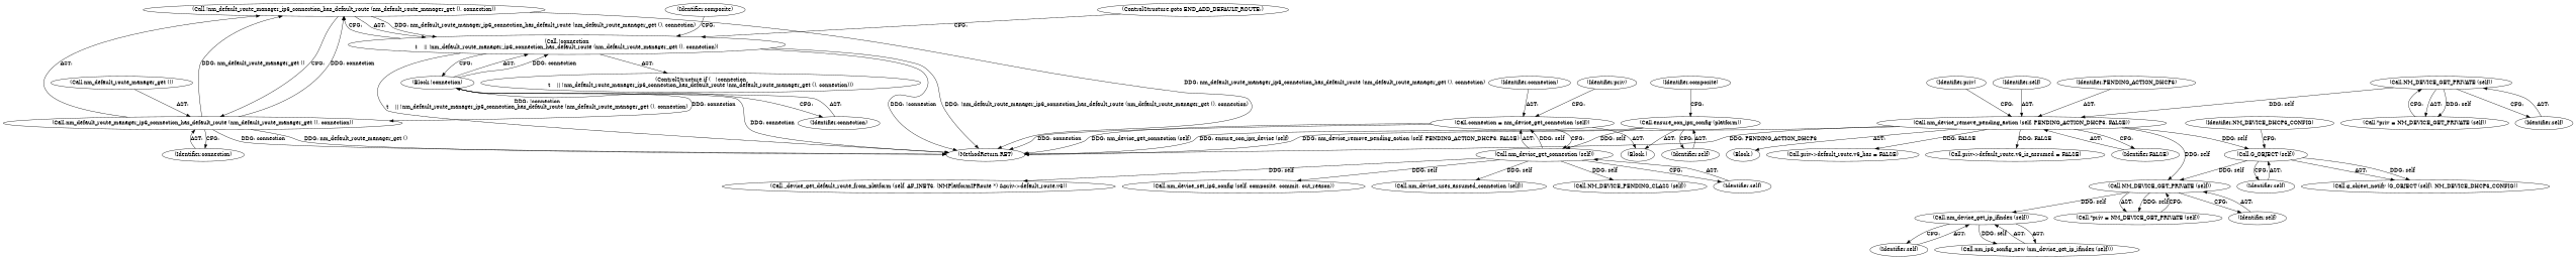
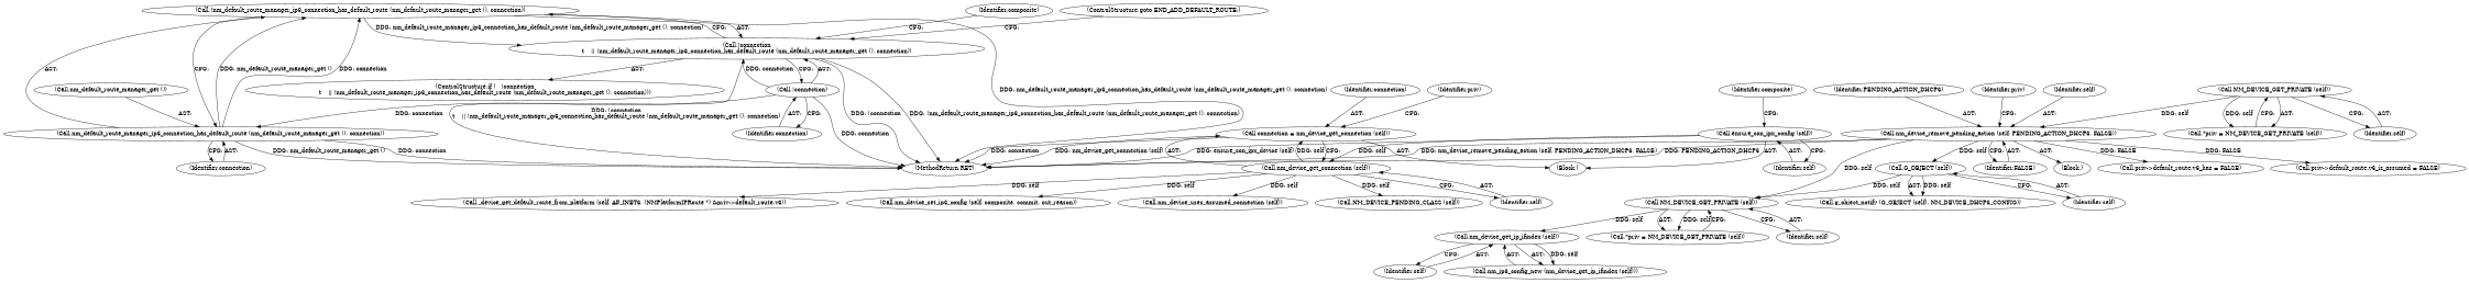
  digraph {
    n1 [label="(Call,!nm_default_route_manager_ip6_connection_has_default_route (nm_default_route_manager_get (), connection))"]
    n2 [label="(Call,nm_default_route_manager_ip6_connection_has_default_route (nm_default_route_manager_get (), connection))"]
    n3 [label="(Call,!connection\n\t    || !nm_default_route_manager_ip6_connection_has_default_route (nm_default_route_manager_get (), connection))"]
    n4 [label="(MethodReturn,RET)"]
    n5 [label="(Identifier,connection)"]
-   n6 [label="(Block,!connection)"]
+   n6 [label="(Call,!connection)"]
    n7 [label="(ControlStructure,if (   !connection\n\t    || !nm_default_route_manager_ip6_connection_has_default_route (nm_default_route_manager_get (), connection)))"]
    n8 [label="(Identifier,connection)"]
    n9 [label="(Call,connection = nm_device_get_connection (self))"]
    n10 [label="(Call,nm_device_get_connection (self))"]
    n11 [label="(Block,)"]
    n12 [label="(Call,_device_get_default_route_from_platform (self, AF_INET6, (NMPlatformIPRoute *) &priv->default_route.v6))"]
    n13 [label="(Call,nm_device_set_ip6_config (self, composite, commit, out_reason))"]
    n14 [label="(Call,nm_device_uses_assumed_connection (self))"]
    n15 [label="(Call,NM_DEVICE_PENDING_CLASS (self))"]
    n16 [label="(Identifier,self)"]
-   n17 [label="(Call,ensure_con_ipx_config (platform))"]
+   n17 [label="(Call,ensure_con_ipx_config (self))"]
    n18 [label="(Identifier,self)"]
    n19 [label="(Call,nm_device_get_ip_ifindex (self))"]
    n20 [label="(Identifier,self)"]
    n21 [label="(Call,nm_ip6_config_new (nm_device_get_ip_ifindex (self)))"]
    n22 [label="(Call,NM_DEVICE_GET_PRIVATE (self))"]
    n23 [label="(Call,*priv = NM_DEVICE_GET_PRIVATE (self))"]
    n24 [label="(Identifier,self)"]
    n25 [label="(Call,G_OBJECT (self))"]
    n26 [label="(Call,g_object_notify (G_OBJECT (self), NM_DEVICE_DHCP6_CONFIG))"]
    n27 [label="(Identifier,self)"]
    n28 [label="(Call,nm_device_remove_pending_action (self, PENDING_ACTION_DHCP6, FALSE))"]
    n29 [label="(Identifier,FALSE)"]
    n30 [label="(Block,)"]
    n31 [label="(Call,priv->default_route.v6_has = FALSE)"]
    n32 [label="(Call,priv->default_route.v6_is_assumed = FALSE)"]
    n33 [label="(Call,NM_DEVICE_GET_PRIVATE (self))"]
    n34 [label="(Call,*priv = NM_DEVICE_GET_PRIVATE (self))"]
    n35 [label="(Identifier,self)"]
    n36 [label="(Identifier,composite)"]
-   n37 [label="(Identifier,NM_DEVICE_DHCP6_CONFIG)"]
    n38 [label="(Identifier,self)"]
    n39 [label="(Identifier,PENDING_ACTION_DHCP6)"]
    n40 [label="(Identifier,connection)"]
    n41 [label="(Call,nm_default_route_manager_get ())"]
    n42 [label="(ControlStructure,goto END_ADD_DEFAULT_ROUTE;)"]
    n43 [label="(Identifier,composite)"]
    n44 [label="(Identifier,priv)"]
    n45 [label="(Identifier,priv)"]
    n1 -> n2 [label="CFG: "]
    n1 -> n3 [label="AST: "]
    n1 -> n3 [label="DDG: nm_default_route_manager_ip6_connection_has_default_route (nm_default_route_manager_get (), connection)"]
    n1 -> n4 [label="DDG: nm_default_route_manager_ip6_connection_has_default_route (nm_default_route_manager_get (), connection)"]
    n2 -> n1 [label="AST: "]
    n2 -> n1 [label="DDG: nm_default_route_manager_get ()"]
    n2 -> n1 [label="DDG: connection"]
    n2 -> n4 [label="DDG: nm_default_route_manager_get ()"]
    n2 -> n4 [label="DDG: connection"]
    n2 -> n5 [label="CFG: "]
    n3 -> n1 [label="CFG: "]
    n3 -> n4 [label="DDG: !connection"]
    n3 -> n4 [label="DDG: !nm_default_route_manager_ip6_connection_has_default_route (nm_default_route_manager_get (), connection)"]
    n3 -> n4 [label="DDG: !connection\n\t    || !nm_default_route_manager_ip6_connection_has_default_route (nm_default_route_manager_get (), connection)"]
    n3 -> n6 [label="CFG: "]
    n3 -> n7 [label="AST: "]
    n5 -> n2 [label="AST: "]
    n6 -> n2 [label="DDG: connection"]
    n6 -> n3 [label="AST: "]
    n6 -> n3 [label="DDG: connection"]
    n6 -> n4 [label="DDG: connection"]
    n6 -> n8 [label="CFG: "]
    n8 -> n6 [label="AST: "]
    n9 -> n4 [label="DDG: nm_device_get_connection (self)"]
    n9 -> n4 [label="DDG: connection"]
    n9 -> n10 [label="CFG: "]
    n9 -> n11 [label="AST: "]
    n10 -> n9 [label="AST: "]
    n10 -> n9 [label="DDG: self"]
    n10 -> n12 [label="DDG: self"]
    n10 -> n13 [label="DDG: self"]
    n10 -> n14 [label="DDG: self"]
    n10 -> n15 [label="DDG: self"]
    n10 -> n16 [label="CFG: "]
    n16 -> n10 [label="AST: "]
    n17 -> n4 [label="DDG: ensure_con_ipx_device (self)"]
    n17 -> n10 [label="DDG: self"]
    n17 -> n11 [label="AST: "]
    n17 -> n18 [label="CFG: "]
    n18 -> n17 [label="AST: "]
    n19 -> n20 [label="CFG: "]
    n19 -> n21 [label="AST: "]
    n19 -> n21 [label="DDG: self"]
    n20 -> n19 [label="AST: "]
    n21 -> n19 [label="AST: "]
    n22 -> n19 [label="DDG: self"]
    n22 -> n23 [label="AST: "]
    n22 -> n23 [label="DDG: self"]
    n22 -> n24 [label="CFG: "]
    n23 -> n22 [label="CFG: "]
    n24 -> n22 [label="AST: "]
    n25 -> n22 [label="DDG: self"]
    n25 -> n26 [label="AST: "]
    n25 -> n26 [label="DDG: self"]
    n25 -> n27 [label="CFG: "]
    n27 -> n25 [label="AST: "]
    n28 -> n4 [label="DDG: nm_device_remove_pending_action (self, PENDING_ACTION_DHCP6, FALSE)"]
    n28 -> n4 [label="DDG: PENDING_ACTION_DHCP6"]
    n28 -> n22 [label="DDG: self"]
    n28 -> n25 [label="DDG: self"]
    n28 -> n29 [label="CFG: "]
    n28 -> n30 [label="AST: "]
    n28 -> n31 [label="DDG: FALSE"]
    n28 -> n32 [label="DDG: FALSE"]
    n29 -> n28 [label="AST: "]
    n33 -> n28 [label="DDG: self"]
    n33 -> n34 [label="AST: "]
    n33 -> n34 [label="DDG: self"]
    n33 -> n35 [label="CFG: "]
    n34 -> n33 [label="CFG: "]
    n35 -> n33 [label="AST: "]
    n36 -> n3 [label="CFG: "]
-   n37 -> n25 [label="CFG: "]
    n38 -> n28 [label="AST: "]
    n39 -> n28 [label="AST: "]
    n40 -> n9 [label="AST: "]
    n41 -> n2 [label="AST: "]
    n42 -> n3 [label="CFG: "]
    n43 -> n17 [label="CFG: "]
    n44 -> n28 [label="CFG: "]
    n45 -> n9 [label="CFG: "]
  }
